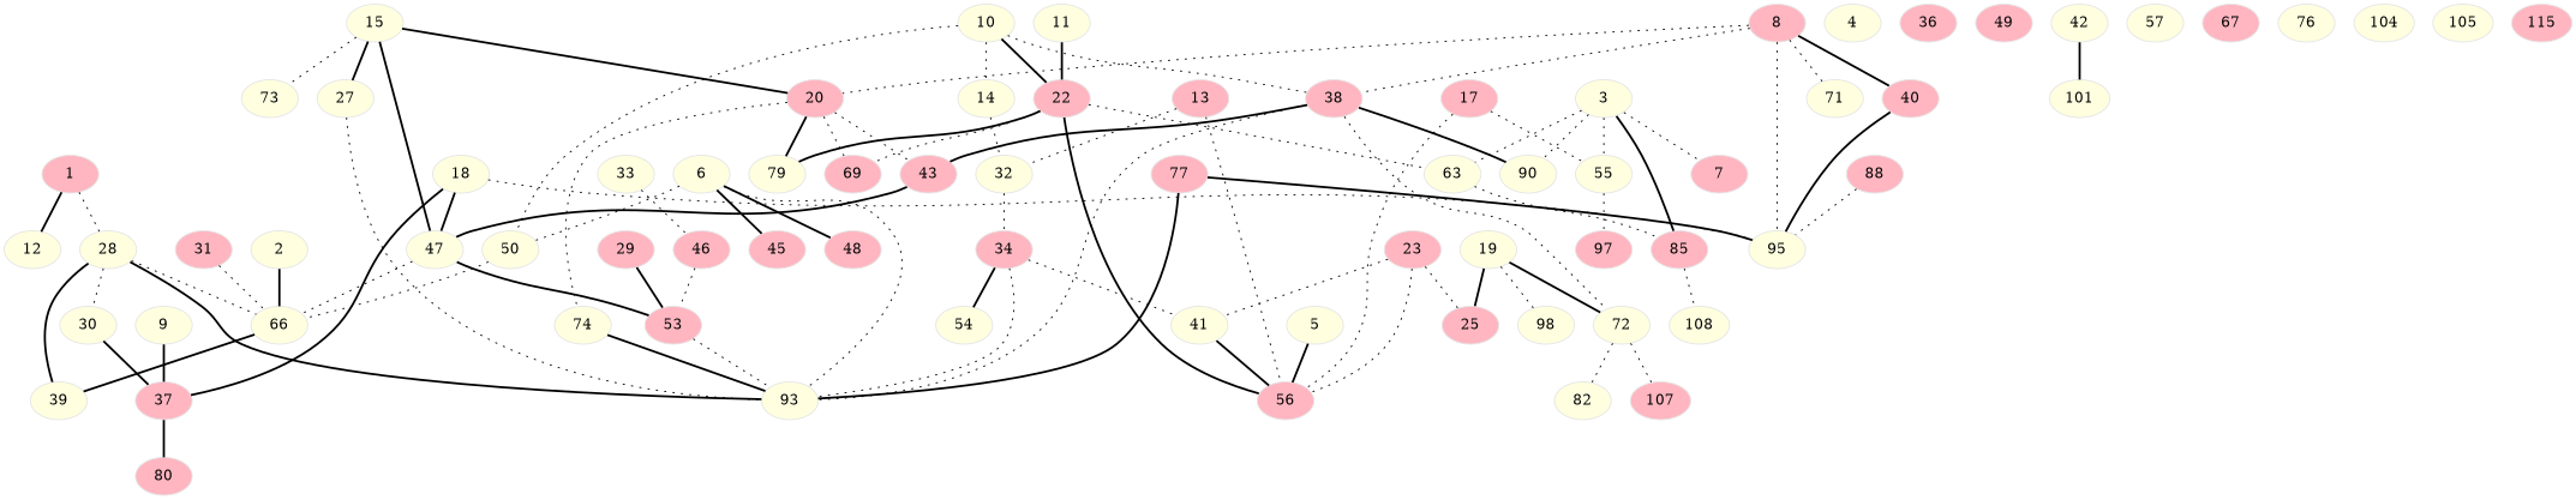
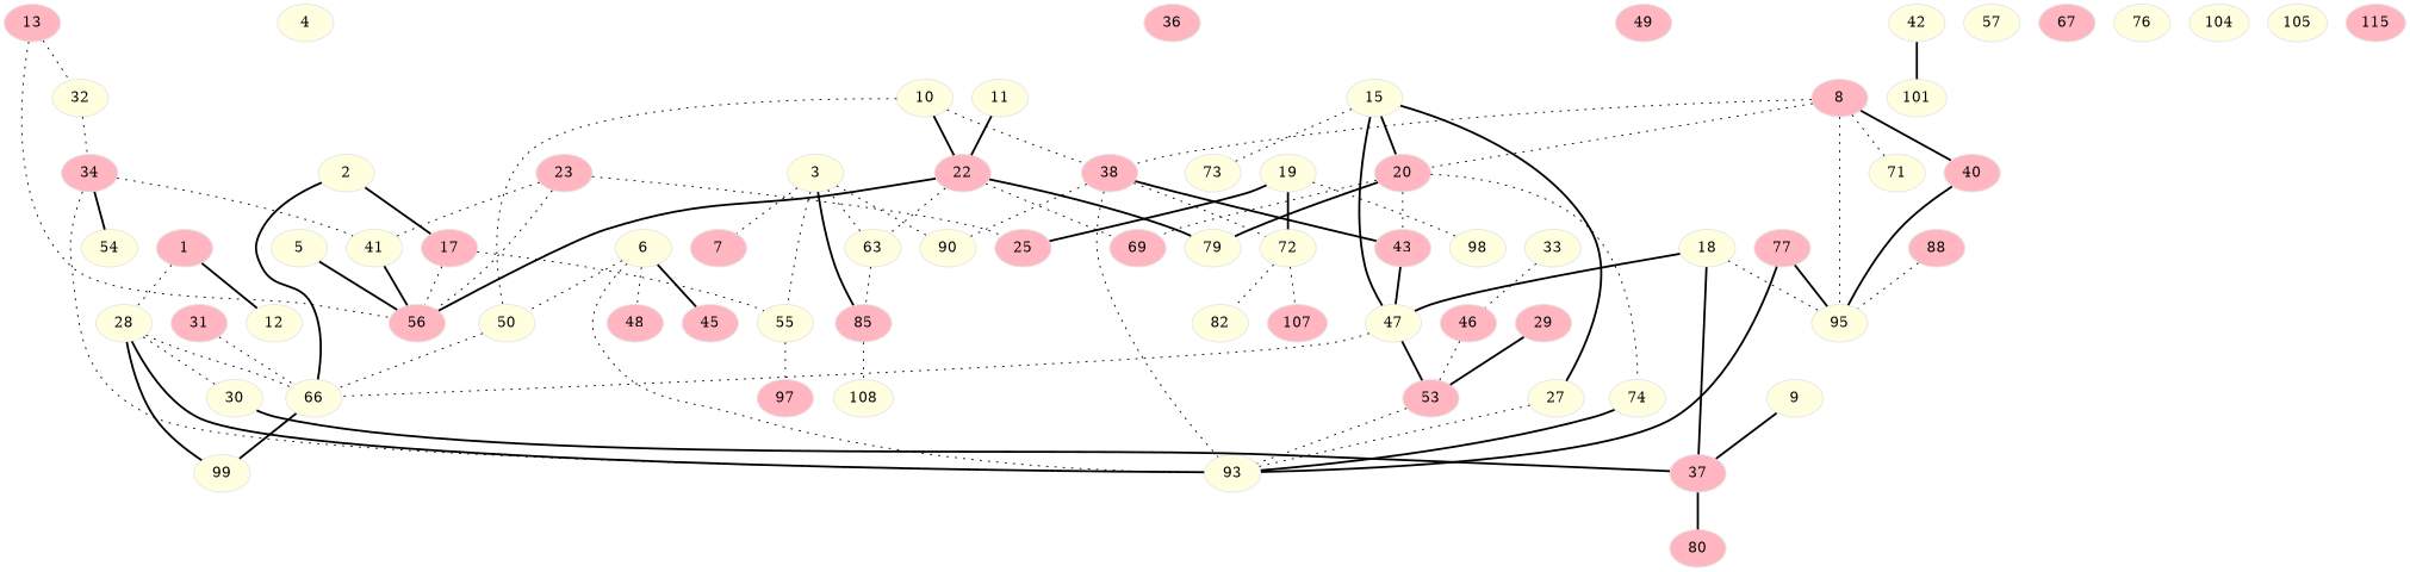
  graph {
    node [color=gray90 fillcolor=lightyellow style=filled]
    edge [style=dotted]
    1 [fillcolor=lightpink super="+70"]
    12
    28 [super="+103"]
    66 [super="+109"]
    93 [super="+102"]
    30 [super="+58"]
-   99 [super="+112" label=39]
+   99 [super="+112"]
    2 [super="+92"]
    17 [fillcolor=lightpink super="+64"]
    55 [super="+94"]
    56 [fillcolor=lightpink super="+65"]
    3 [super="+16"]
    7 [fillcolor=lightpink]
    63 [super="+71"]
    85 [fillcolor=lightpink]
    90
    97 [fillcolor=lightpink]
    108
    4
    5 [super="+62"]
    6 [super="+35"]
    45 [fillcolor=lightpink]
    48 [fillcolor=lightpink]
    50 [super="+114"]
    8 [fillcolor=lightpink super="+87"]
    20 [fillcolor=lightpink super="+89"]
    n27 [label=71]
    38 [fillcolor=lightpink super="+51"]
    40 [fillcolor=lightpink]
    95 [super="+110"]
    43 [fillcolor=lightpink super="+75"]
    69 [fillcolor=lightpink]
    74
    79 [super="+84"]
    72 [super="+81"]
    9 [super="+96"]
    37 [fillcolor=lightpink super="+113"]
    80 [fillcolor=lightpink]
    10 [super="+26"]
-   14
    22 [fillcolor=lightpink super="+52"]
    32
    11
    13 [fillcolor=lightpink super="+68"]
    34 [fillcolor=lightpink super="+44"]
    15 [super="+106"]
    27 [super="+60"]
    47 [super="+91"]
    73 [super="+86"]
    53 [fillcolor=lightpink super="+61"]
    18 [super="+59"]
    19 [super="+24"]
    25 [fillcolor=lightpink]
    98
    82
    107 [fillcolor=lightpink]
    23 [fillcolor=lightpink super="+78"]
    41 [super="+83"]
    29 [fillcolor=lightpink super="+49"]
    31 [fillcolor=lightpink]
    54
    46 [fillcolor=lightpink]
    33
    36 [fillcolor=lightpink]
    n65 [fillcolor=lightpink label=49]
    42 [super="+111"]
    101
    57
    67 [fillcolor=lightpink]
    76
    77 [fillcolor=lightpink super="+100"]
    88 [fillcolor=lightpink]
    104
    105
    115 [fillcolor=lightpink]
    1 -- 12 [style=bold]
    1 -- 28
    28 -- 66
    28 -- 93 [style=bold]
    28 -- 30
    28 -- 99 [style=bold]
    66 -- 99 [style=bold]
    30 -- 37 [style=bold]
    2 -- 66 [style=bold]
+   2 -- 17 [style=bold]
    17 -- 55
    17 -- 56
    55 -- 97
    3 -- 55
    3 -- 7
    3 -- 63
    3 -- 85 [style=bold]
    3 -- 90
    63 -- 85
    85 -- 108
    5 -- 56 [style=bold]
    6 -- 93
    6 -- 45 [style=bold]
-   6 -- 48 [style=bold]
+   6 -- 48
    6 -- 50
    50 -- 66
    8 -- 20
    8 -- n27
    8 -- 38
    8 -- 40 [style=bold]
    8 -- 95
    20 -- 43
    20 -- 69
    20 -- 74
    20 -- 79 [style=bold]
    38 -- 93
-   38 -- 90 [style=bold]
+   38 -- 90
    38 -- 43 [style=bold]
    38 -- 72
    40 -- 95 [style=bold]
    43 -- 47 [style=bold]
    74 -- 93 [style=bold]
    72 -- 82
    72 -- 107
    9 -- 37 [style=bold]
    37 -- 80 [style=bold]
    10 -- 50
    10 -- 38
-   10 -- 14
    10 -- 22 [style=bold]
-   14 -- 32
    22 -- 56 [style=bold]
    22 -- 63
    22 -- 69
    22 -- 79 [style=bold]
    32 -- 34
    11 -- 22 [style=bold]
    13 -- 56
    13 -- 32
    34 -- 93
    34 -- 41
    34 -- 54 [style=bold]
    15 -- 20 [style=bold]
    15 -- 27 [style=bold]
    15 -- 47 [style=bold]
    15 -- 73
    27 -- 93
    47 -- 66
    47 -- 53 [style=bold]
    53 -- 93
    18 -- 95
    18 -- 37 [style=bold]
    18 -- 47 [style=bold]
    19 -- 72 [style=bold]
    19 -- 25 [style=bold]
    19 -- 98
    23 -- 56
    23 -- 25
    23 -- 41
    41 -- 56 [style=bold]
    29 -- 53 [style=bold]
    31 -- 66
    46 -- 53
    33 -- 46
    42 -- 101 [style=bold]
    77 -- 93 [style=bold]
    77 -- 95 [style=bold]
    88 -- 95
  }
